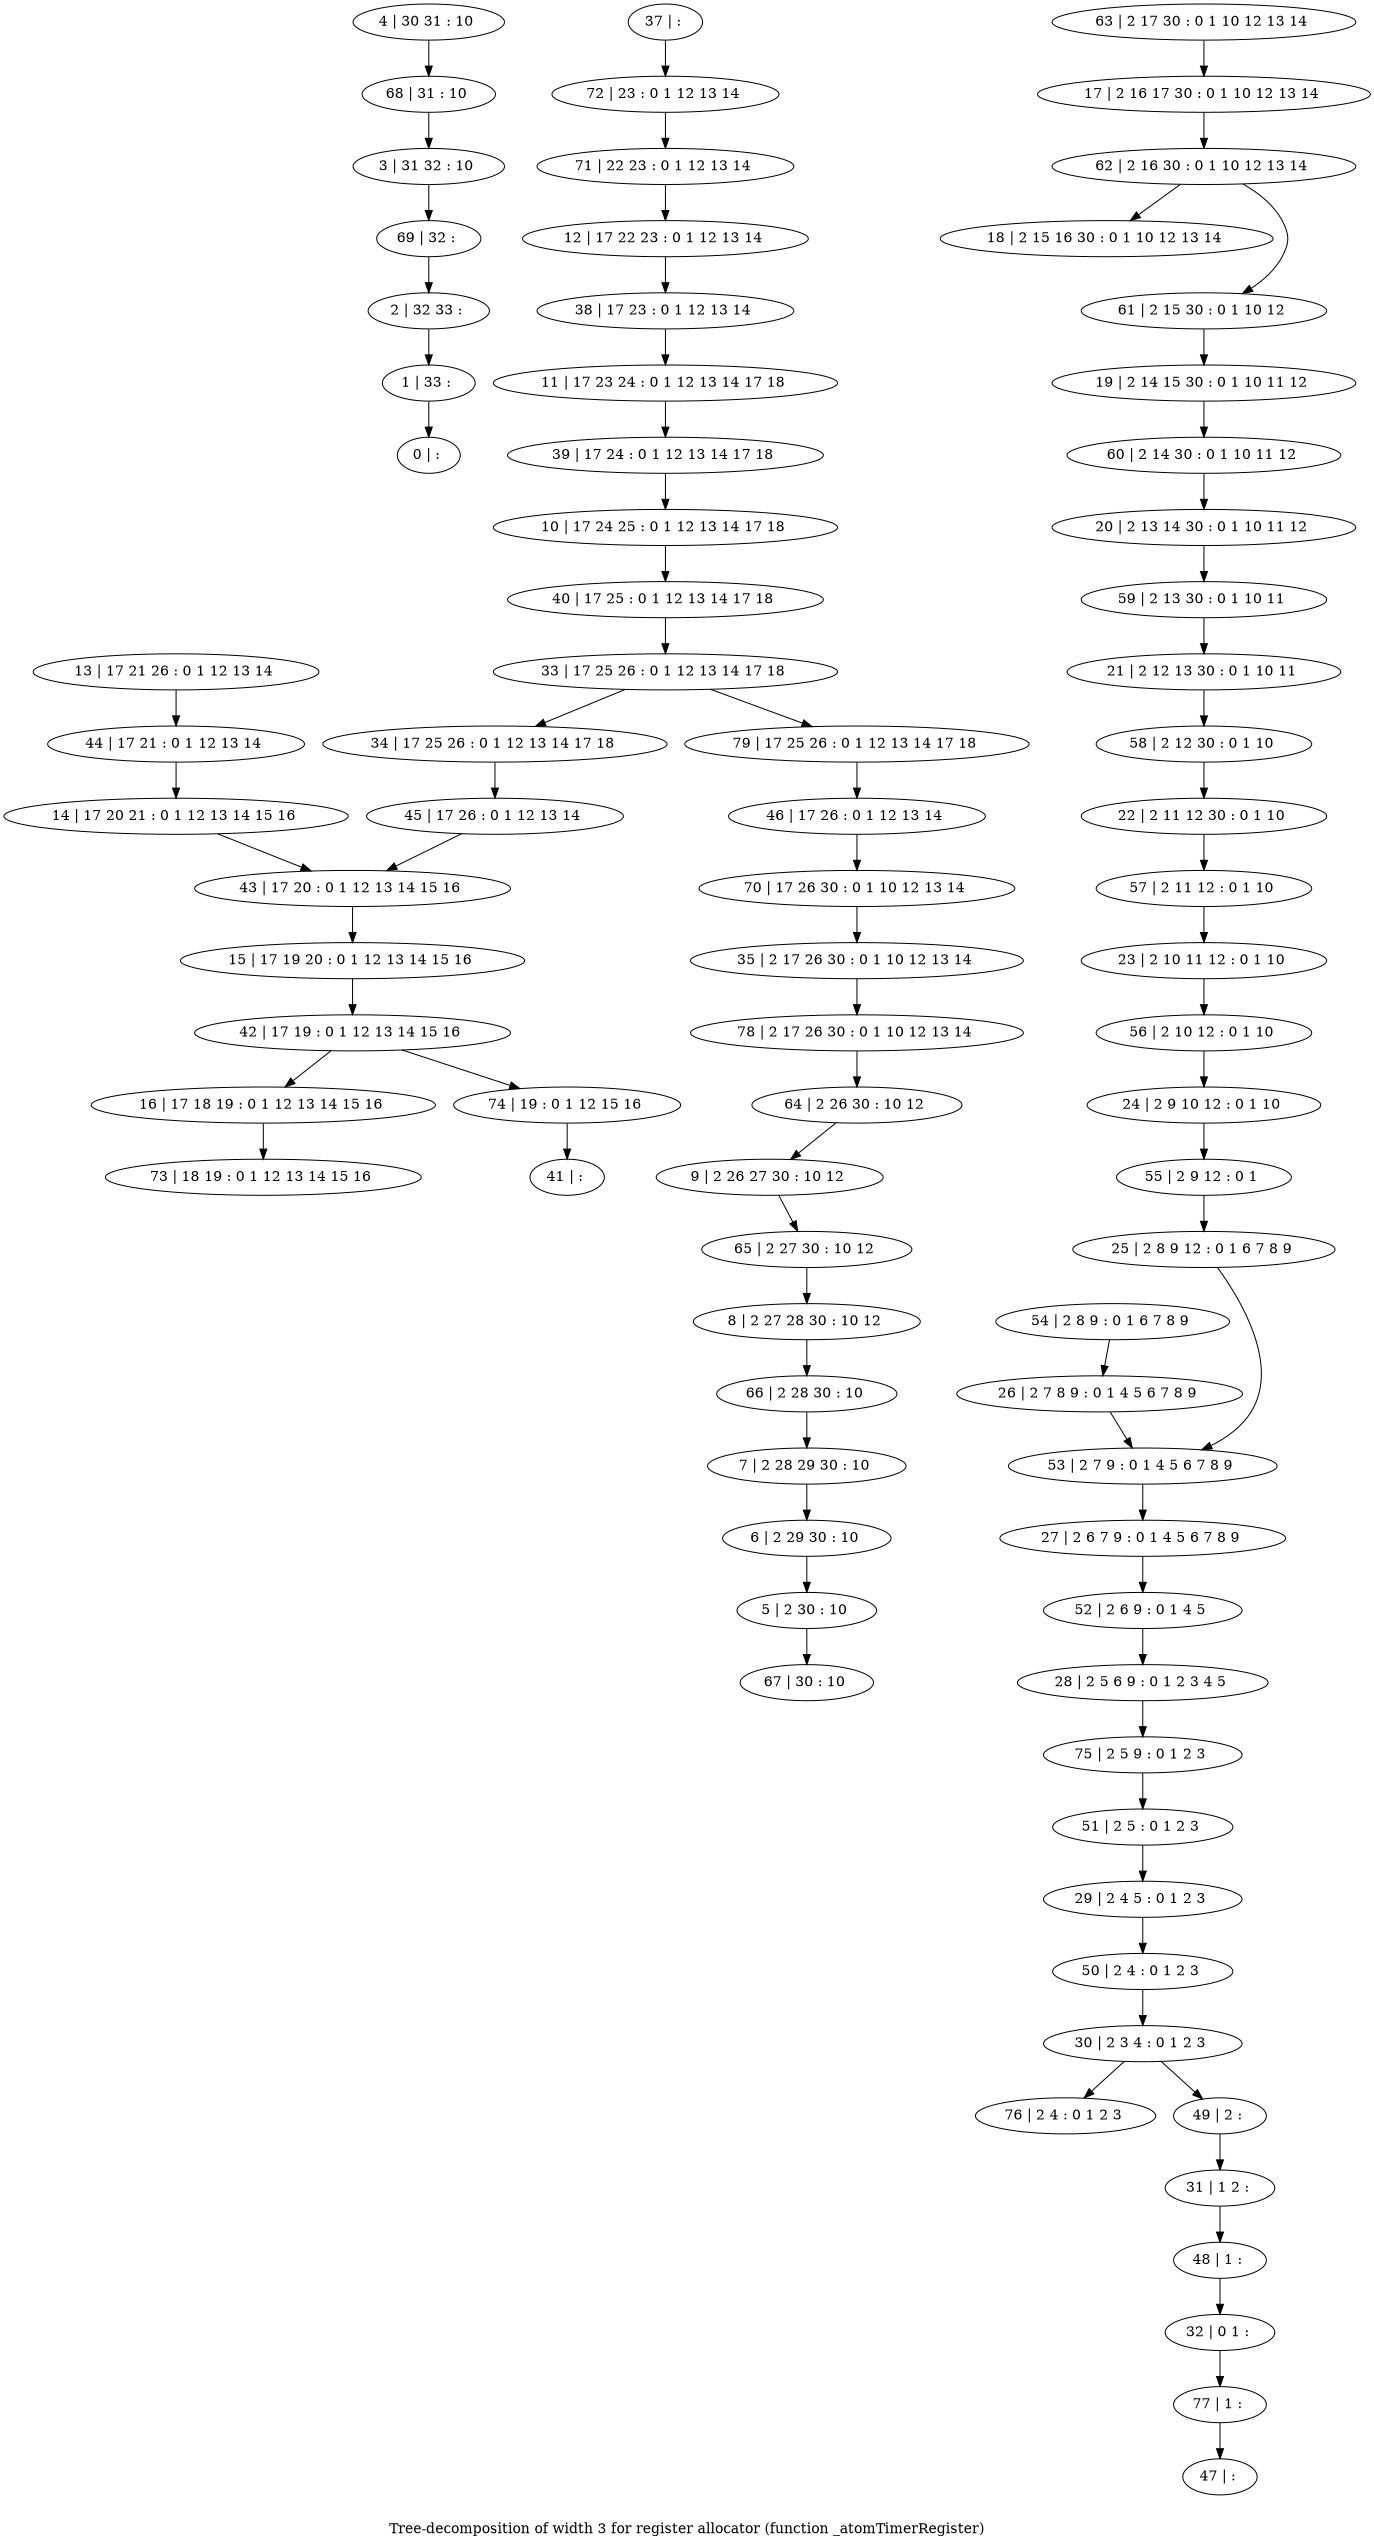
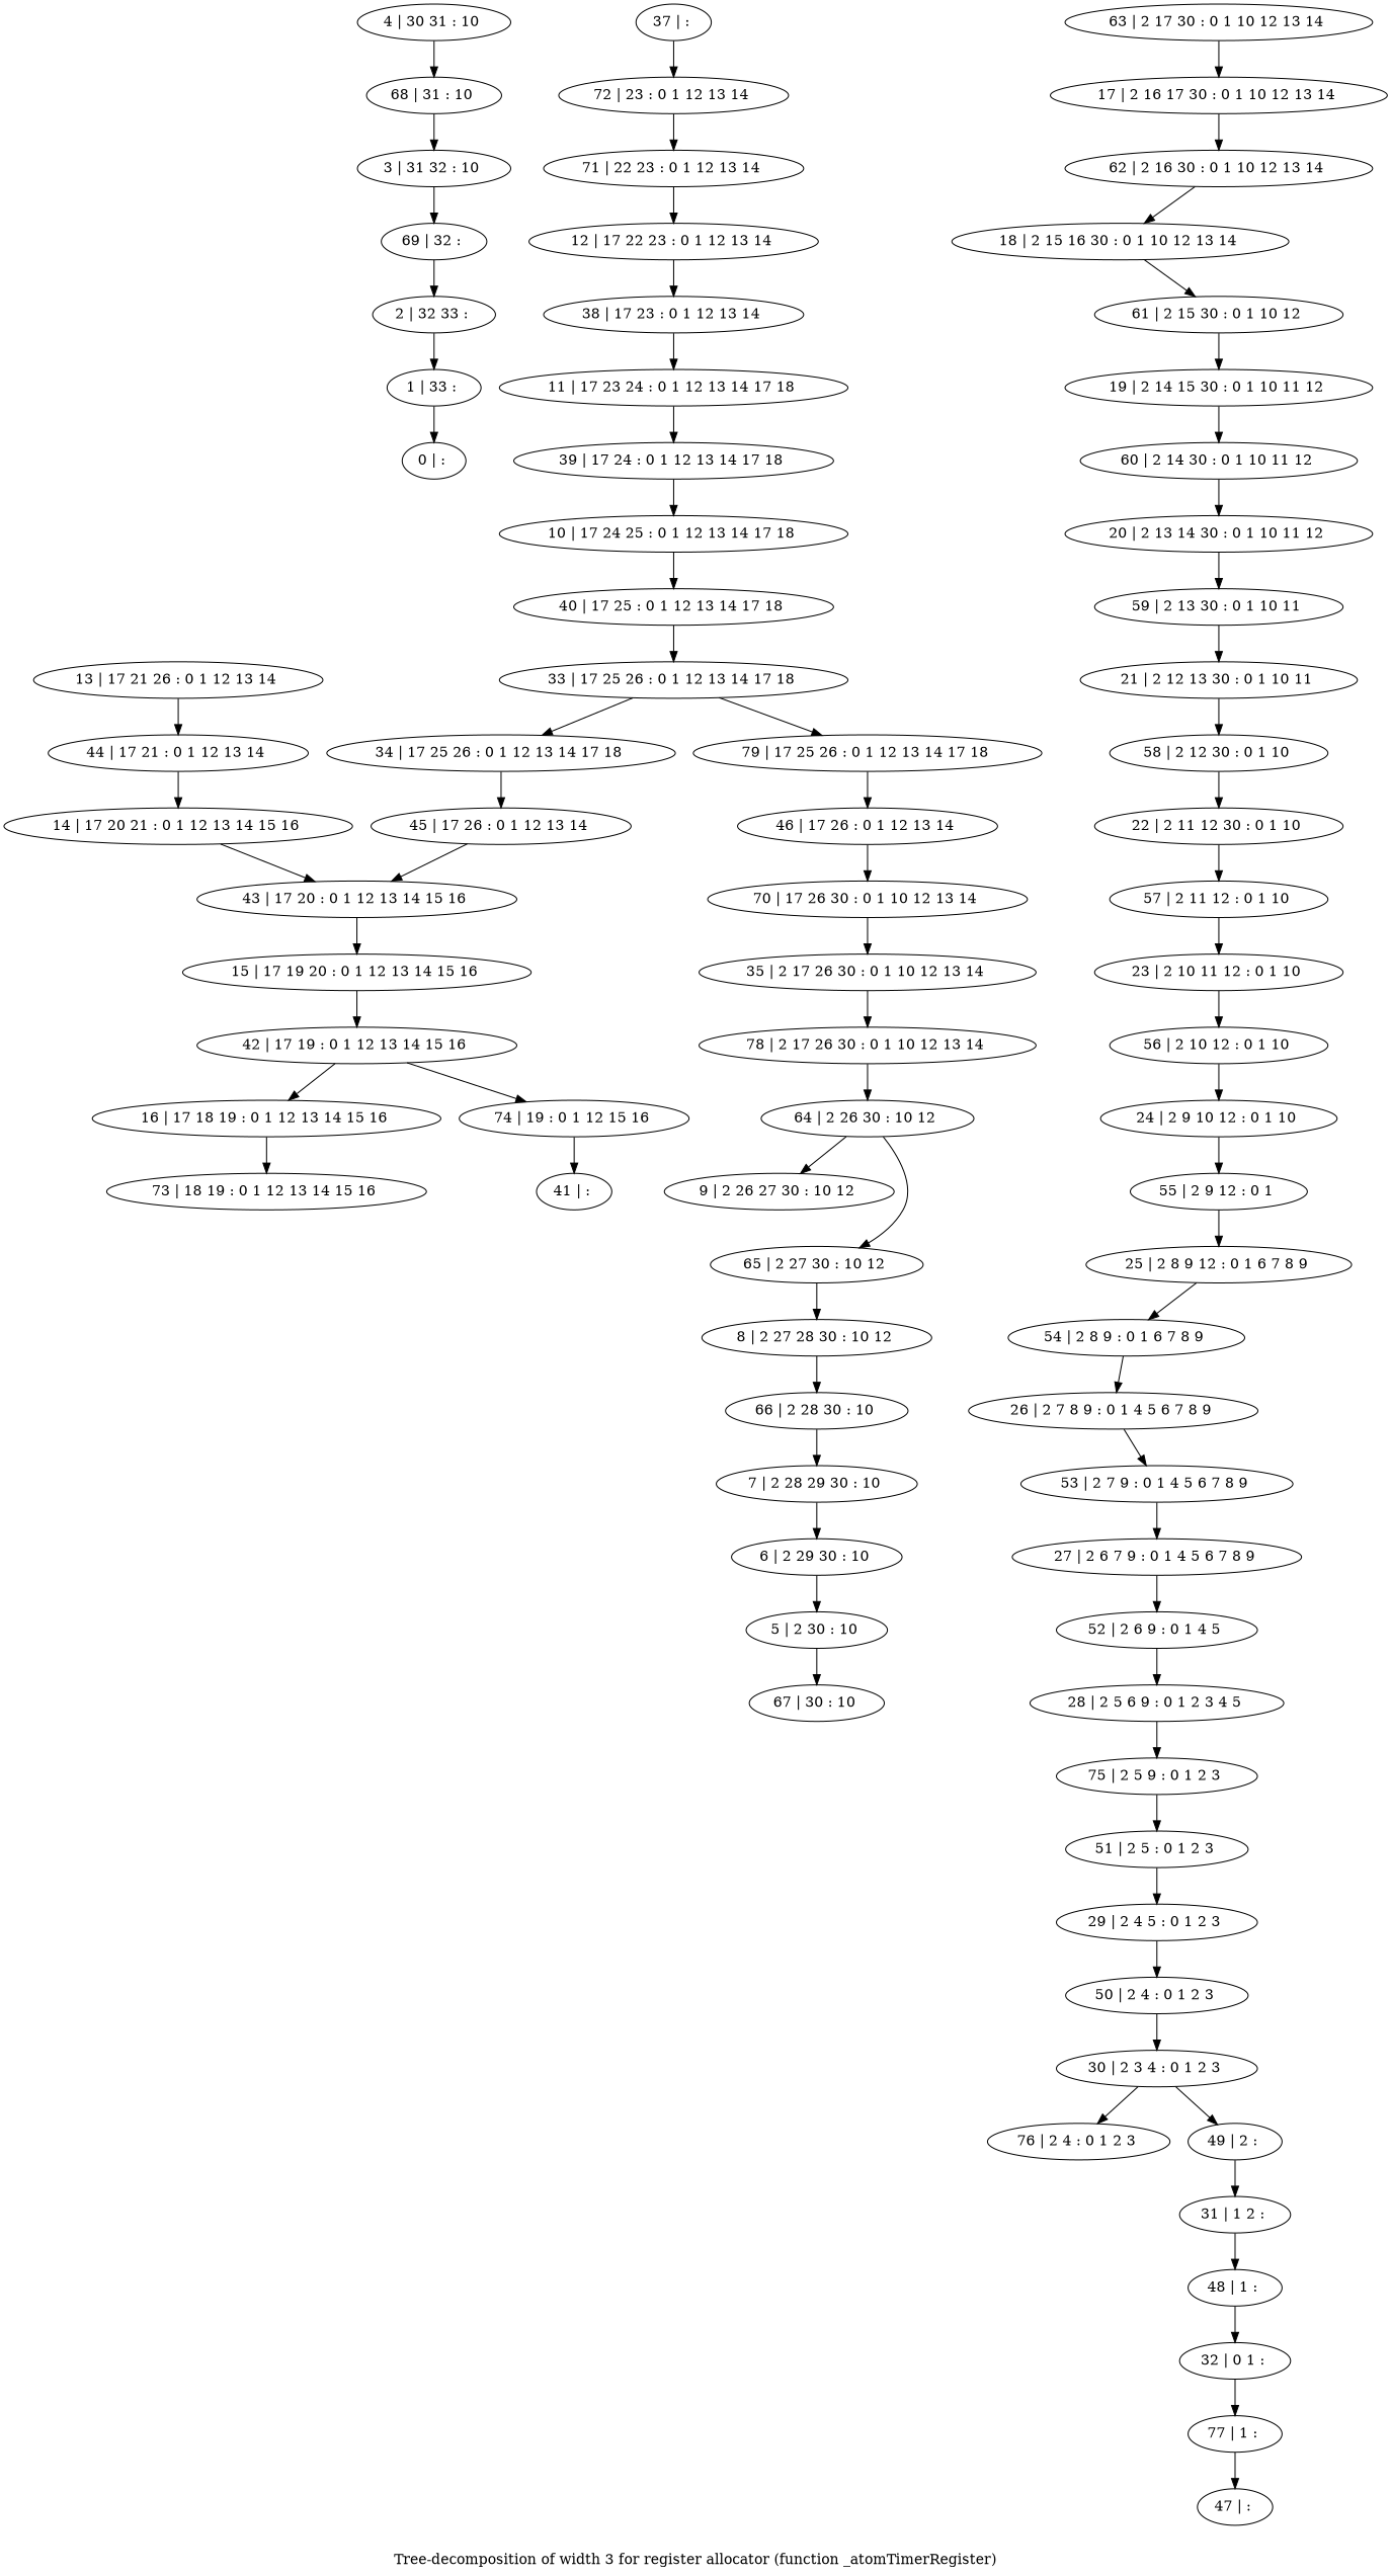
  digraph {
    label="Tree-decomposition of width 3 for register allocator (function _atomTimerRegister)"
    n1 [label="0 | : "]
    n2 [label="1 | 33 : "]
    n3 [label="2 | 32 33 : "]
    n4 [label="3 | 31 32 : 10 "]
    n5 [label="69 | 32 : "]
    n6 [label="4 | 30 31 : 10 "]
    n7 [label="68 | 31 : 10 "]
    n8 [label="5 | 2 30 : 10 "]
    n9 [label="67 | 30 : 10 "]
    n10 [label="6 | 2 29 30 : 10 "]
    n11 [label="7 | 2 28 29 30 : 10 "]
    n12 [label="8 | 2 27 28 30 : 10 12 "]
    n13 [label="66 | 2 28 30 : 10 "]
    n14 [label="9 | 2 26 27 30 : 10 12 "]
    n15 [label="65 | 2 27 30 : 10 12 "]
    n16 [label="10 | 17 24 25 : 0 1 12 13 14 17 18 "]
    n17 [label="40 | 17 25 : 0 1 12 13 14 17 18 "]
    n18 [label="33 | 17 25 26 : 0 1 12 13 14 17 18 "]
    n19 [label="11 | 17 23 24 : 0 1 12 13 14 17 18 "]
    n20 [label="39 | 17 24 : 0 1 12 13 14 17 18 "]
    n21 [label="12 | 17 22 23 : 0 1 12 13 14 "]
    n22 [label="38 | 17 23 : 0 1 12 13 14 "]
    n23 [label="13 | 17 21 26 : 0 1 12 13 14 "]
    n24 [label="44 | 17 21 : 0 1 12 13 14 "]
    n25 [label="14 | 17 20 21 : 0 1 12 13 14 15 16 "]
    n26 [label="43 | 17 20 : 0 1 12 13 14 15 16 "]
    n27 [label="15 | 17 19 20 : 0 1 12 13 14 15 16 "]
    n28 [label="42 | 17 19 : 0 1 12 13 14 15 16 "]
    n29 [label="16 | 17 18 19 : 0 1 12 13 14 15 16 "]
    n30 [label="74 | 19 : 0 1 12 15 16 "]
    n31 [label="73 | 18 19 : 0 1 12 13 14 15 16 "]
    n32 [label="17 | 2 16 17 30 : 0 1 10 12 13 14 "]
    n33 [label="62 | 2 16 30 : 0 1 10 12 13 14 "]
    n34 [label="18 | 2 15 16 30 : 0 1 10 12 13 14 "]
    n35 [label="61 | 2 15 30 : 0 1 10 12 "]
    n36 [label="19 | 2 14 15 30 : 0 1 10 11 12 "]
    n37 [label="60 | 2 14 30 : 0 1 10 11 12 "]
    n38 [label="20 | 2 13 14 30 : 0 1 10 11 12 "]
    n39 [label="59 | 2 13 30 : 0 1 10 11 "]
    n40 [label="21 | 2 12 13 30 : 0 1 10 11 "]
    n41 [label="58 | 2 12 30 : 0 1 10 "]
    n42 [label="22 | 2 11 12 30 : 0 1 10 "]
    n43 [label="57 | 2 11 12 : 0 1 10 "]
    n44 [label="23 | 2 10 11 12 : 0 1 10 "]
    n45 [label="56 | 2 10 12 : 0 1 10 "]
    n46 [label="24 | 2 9 10 12 : 0 1 10 "]
    n47 [label="55 | 2 9 12 : 0 1 "]
    n48 [label="25 | 2 8 9 12 : 0 1 6 7 8 9 "]
    n49 [label="54 | 2 8 9 : 0 1 6 7 8 9 "]
    n50 [label="26 | 2 7 8 9 : 0 1 4 5 6 7 8 9 "]
    n51 [label="53 | 2 7 9 : 0 1 4 5 6 7 8 9 "]
    n52 [label="27 | 2 6 7 9 : 0 1 4 5 6 7 8 9 "]
    n53 [label="52 | 2 6 9 : 0 1 4 5 "]
    n54 [label="28 | 2 5 6 9 : 0 1 2 3 4 5 "]
    n55 [label="75 | 2 5 9 : 0 1 2 3 "]
    n56 [label="51 | 2 5 : 0 1 2 3 "]
    n57 [label="29 | 2 4 5 : 0 1 2 3 "]
    n58 [label="50 | 2 4 : 0 1 2 3 "]
    n59 [label="30 | 2 3 4 : 0 1 2 3 "]
    n60 [label="76 | 2 4 : 0 1 2 3 "]
    n61 [label="49 | 2 : "]
    n62 [label="31 | 1 2 : "]
    n63 [label="48 | 1 : "]
    n64 [label="32 | 0 1 : "]
    n65 [label="77 | 1 : "]
    n66 [label="47 | : "]
    n67 [label="34 | 17 25 26 : 0 1 12 13 14 17 18 "]
    n68 [label="79 | 17 25 26 : 0 1 12 13 14 17 18 "]
    n69 [label="45 | 17 26 : 0 1 12 13 14 "]
    n70 [label="46 | 17 26 : 0 1 12 13 14 "]
    n71 [label="35 | 2 17 26 30 : 0 1 10 12 13 14 "]
    n72 [label="78 | 2 17 26 30 : 0 1 10 12 13 14 "]
    n73 [label="64 | 2 26 30 : 10 12 "]
    n74 [label="63 | 2 17 30 : 0 1 10 12 13 14 "]
    n75 [label="37 | : "]
    n76 [label="72 | 23 : 0 1 12 13 14 "]
    n77 [label="71 | 22 23 : 0 1 12 13 14 "]
    n78 [label="41 | : "]
    n79 [label="70 | 17 26 30 : 0 1 10 12 13 14 "]
    n2 -> n1
    n3 -> n2
    n4 -> n5
    n5 -> n3
    n6 -> n7
    n7 -> n4
    n8 -> n9
    n10 -> n8
    n11 -> n10
    n12 -> n13
    n13 -> n11
-   n14 -> n15
+   n73 -> n15
    n15 -> n12
    n16 -> n17
    n17 -> n18
    n18 -> n67
    n18 -> n68
    n19 -> n20
    n20 -> n16
    n21 -> n22
    n22 -> n19
    n23 -> n24
    n24 -> n25
    n25 -> n26
    n26 -> n27
    n27 -> n28
    n28 -> n29
    n28 -> n30
    n29 -> n31
    n30 -> n78
    n32 -> n33
    n33 -> n34
-   n33 -> n35
+   n34 -> n35
    n35 -> n36
    n36 -> n37
    n37 -> n38
    n38 -> n39
    n39 -> n40
    n40 -> n41
    n41 -> n42
    n42 -> n43
    n43 -> n44
    n44 -> n45
    n45 -> n46
    n46 -> n47
    n47 -> n48
-   n48 -> n51
+   n48 -> n49
    n49 -> n50
    n50 -> n51
    n51 -> n52
    n52 -> n53
    n53 -> n54
    n54 -> n55
    n55 -> n56
    n56 -> n57
    n57 -> n58
    n58 -> n59
    n59 -> n60
    n59 -> n61
    n61 -> n62
    n62 -> n63
    n63 -> n64
    n64 -> n65
    n65 -> n66
    n67 -> n69
    n68 -> n70
    n69 -> n26
    n70 -> n79
    n71 -> n72
    n72 -> n73
    n73 -> n14
    n74 -> n32
    n75 -> n76
    n76 -> n77
    n77 -> n21
    n79 -> n71
  }
